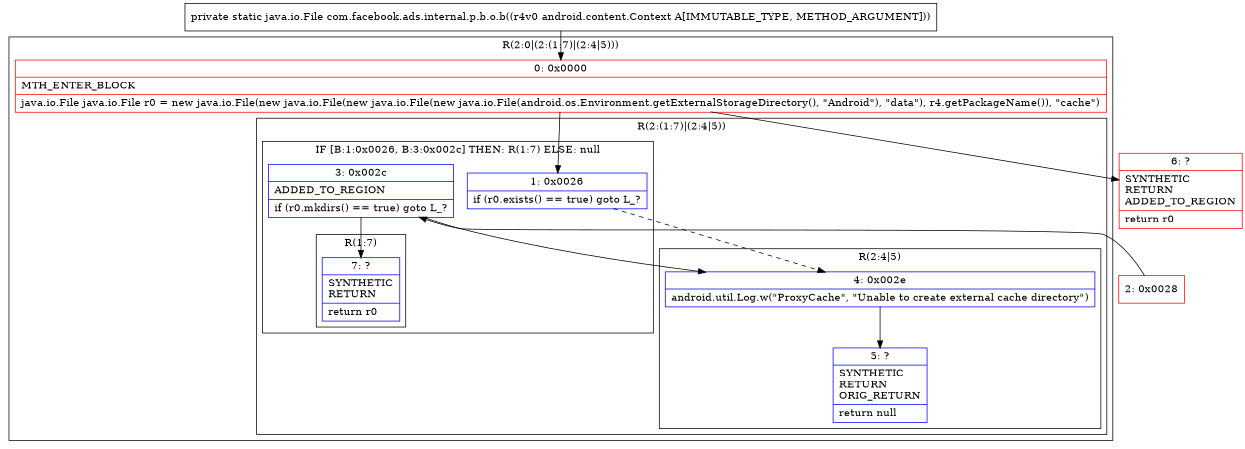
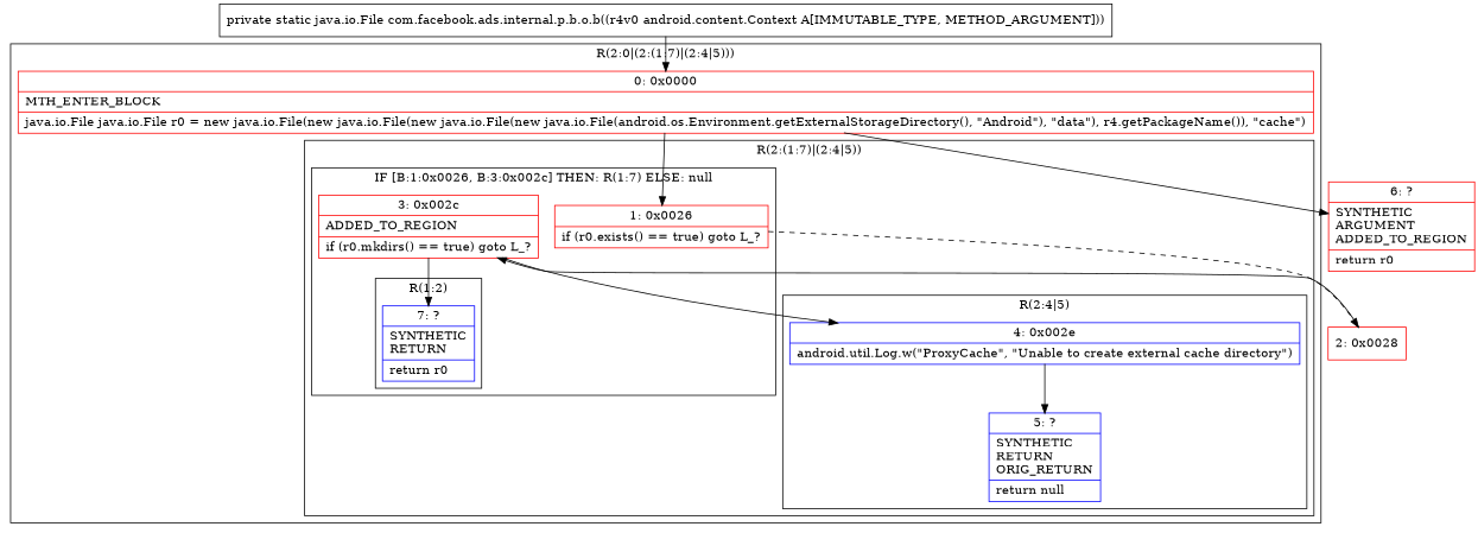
  digraph {
    node [color=blue shape=record]
    n1 [label="{7\:\ ?|SYNTHETIC\lRETURN\l|return r0\l}"]
-   n2 [label="{1\:\ 0x0026|if (r0.exists() == true) goto L_?\l}"]
-   n3 [label="{3\:\ 0x002c|ADDED_TO_REGION\l|if (r0.mkdirs() == true) goto L_?\l}"]
+   n2 [color=red label="{1\:\ 0x0026|if (r0.exists() == true) goto L_?\l}"]
+   n3 [color=red label="{3\:\ 0x002c|ADDED_TO_REGION\l|if (r0.mkdirs() == true) goto L_?\l}"]
    n4 [label="{4\:\ 0x002e|android.util.Log.w(\"ProxyCache\", \"Unable to create external cache directory\")\l}"]
    n5 [label="{5\:\ ?|SYNTHETIC\lRETURN\lORIG_RETURN\l|return null\l}"]
    n6 [color=red label="{0\:\ 0x0000|MTH_ENTER_BLOCK\l|java.io.File java.io.File r0 = new java.io.File(new java.io.File(new java.io.File(new java.io.File(android.os.Environment.getExternalStorageDirectory(), \"Android\"), \"data\"), r4.getPackageName()), \"cache\")\l}"]
    n7 [color=red label="{2\:\ 0x0028}"]
-   n8 [color=red label="{6\:\ ?|SYNTHETIC\lRETURN\lADDED_TO_REGION\l|return r0\l}"]
+   n8 [color=red label="{6\:\ ?|SYNTHETIC\lARGUMENT\lADDED_TO_REGION\l|return r0\l}"]
    n9 [label="{private static java.io.File com.facebook.ads.internal.p.b.o.b((r4v0 android.content.Context A[IMMUTABLE_TYPE, METHOD_ARGUMENT])) }" color=""]
    subgraph cluster_1 {
      label="R(2:0|(2:(1:7)|(2:4|5)))"
      n6
      subgraph cluster_2 {
        label="R(2:(1:7)|(2:4|5))"
        subgraph cluster_3 {
          label="IF [B:1:0x0026, B:3:0x002c] THEN: R(1:7) ELSE: null"
          n2
          n3
          subgraph cluster_4 {
-           label="R(1:7)"
+           label="R(1:2)"
            n1
          }
        }
        subgraph cluster_5 {
          label="R(2:4|5)"
          n4
          n5
        }
      }
    }
-   n2 -> n4 [style=dashed]
+   n2 -> n7 [style=dashed]
    n3 -> n1
    n3 -> n4 [style=solid]
    n4 -> n5
    n6 -> n2
    n6 -> n8
    n7 -> n3
    n9 -> n6
  }
